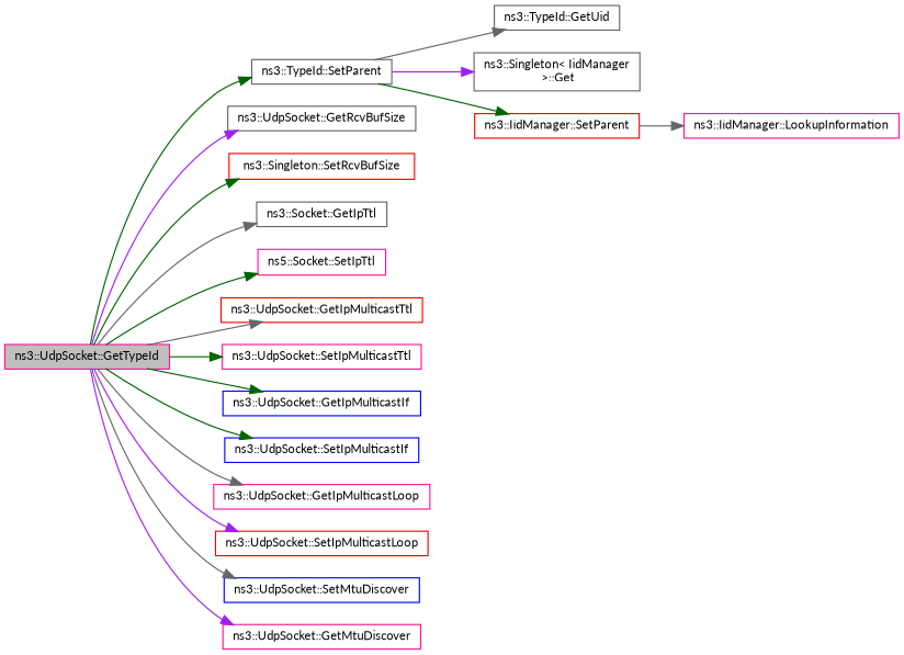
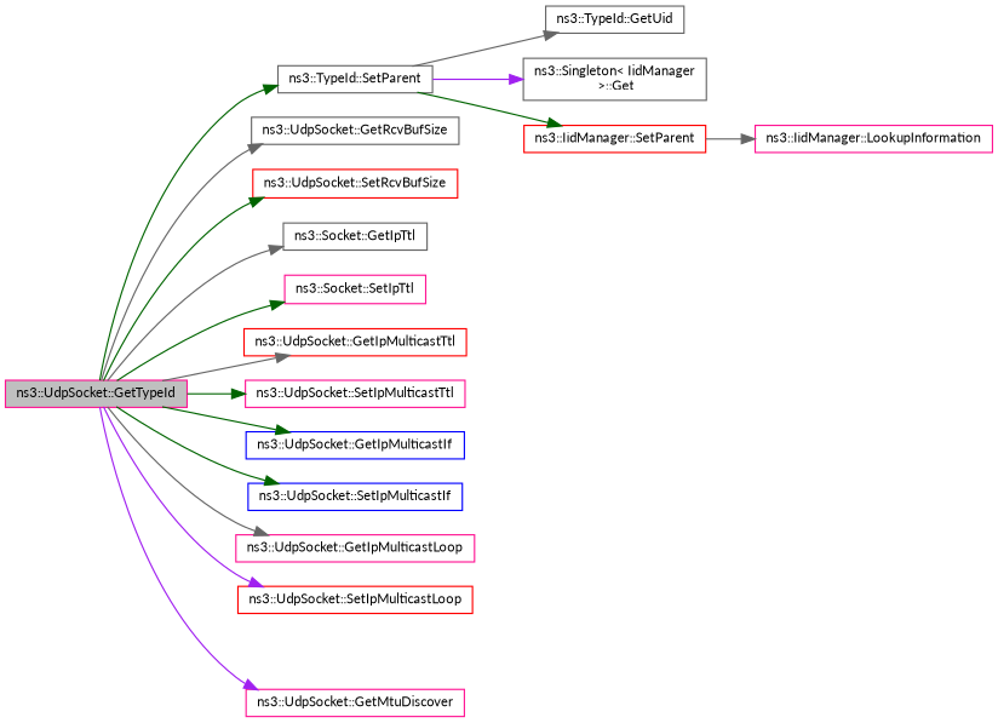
  digraph {
    fontname=Lato
    rankdir=LR
    node [color=deeppink fillcolor=white fontname=Lato fontsize=10 shape=record style=filled]
    edge [color=darkgreen fontname=Lato fontsize=10 labelfontname=Helvetica labelfontsize=10 style=solid]
    n1 [fillcolor=grey75 fontcolor=black height=0.2 label="ns3::UdpSocket::GetTypeId" width=0.4]
    n2 [color=gray40 height=0.2 label="ns3::TypeId::SetParent" width=0.4]
    n3 [color=gray40 height=0.2 label="ns3::UdpSocket::GetRcvBufSize" width=0.4]
-   n4 [color=red height=0.2 label="ns3::Singleton::SetRcvBufSize" width=0.4]
+   n4 [color=red height=0.2 label="ns3::UdpSocket::SetRcvBufSize" width=0.4]
    n5 [color=gray40 height=0.2 label="ns3::Socket::GetIpTtl" width=0.4]
-   n6 [height=0.2 label="ns5::Socket::SetIpTtl" width=0.4]
+   n6 [height=0.2 label="ns3::Socket::SetIpTtl" width=0.4]
    n7 [color=red height=0.2 label="ns3::UdpSocket::GetIpMulticastTtl" width=0.4]
    n8 [height=0.2 label="ns3::UdpSocket::SetIpMulticastTtl" width=0.4]
    n9 [color=blue height=0.2 label="ns3::UdpSocket::GetIpMulticastIf" width=0.4]
    n10 [color=blue height=0.2 label="ns3::UdpSocket::SetIpMulticastIf" width=0.4]
    n11 [height=0.2 label="ns3::UdpSocket::GetIpMulticastLoop" width=0.4]
    n12 [color=red height=0.2 label="ns3::UdpSocket::SetIpMulticastLoop" width=0.4]
-   n13 [color=blue height=0.2 label="ns3::UdpSocket::SetMtuDiscover" width=0.4]
    n14 [height=0.2 label="ns3::UdpSocket::GetMtuDiscover" width=0.4]
    n15 [color=gray40 height=0.2 label="ns3::TypeId::GetUid" width=0.4]
    n16 [color=gray40 height=0.2 label="ns3::Singleton\< IidManager\l \>::Get" width=0.4]
    n17 [color=red height=0.2 label="ns3::IidManager::SetParent" width=0.4]
    n18 [height=0.2 label="ns3::IidManager::LookupInformation" width=0.4]
    n1 -> n2
-   n1 -> n3 [color=purple]
+   n1 -> n3 [color=gray40]
    n1 -> n4
    n1 -> n5 [color=gray40]
    n1 -> n6
    n1 -> n7 [color=gray40]
    n1 -> n8
    n1 -> n9
    n1 -> n10
    n1 -> n11 [color=gray40]
    n1 -> n12 [color=purple]
-   n1 -> n13 [color=gray40]
    n1 -> n14 [color=purple]
    n2 -> n15 [color=gray40]
    n2 -> n16 [color=purple]
    n2 -> n17
    n17 -> n18 [color=gray40]
  }
